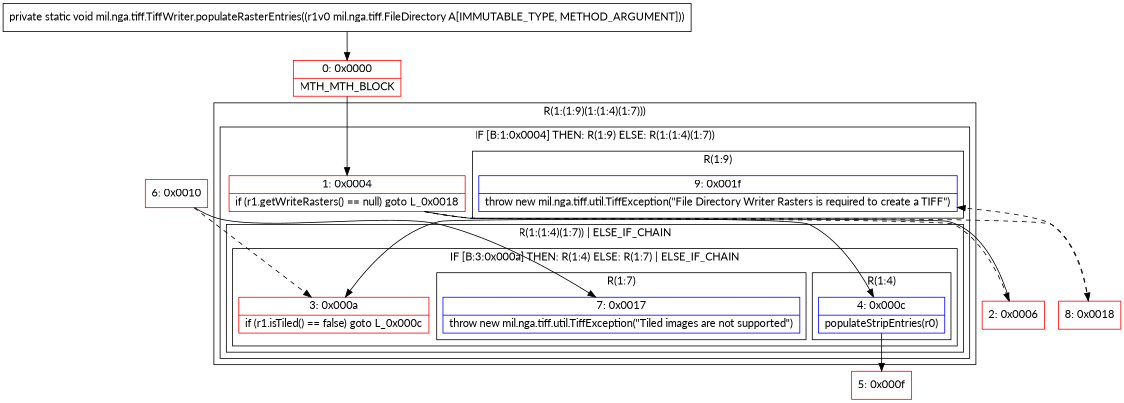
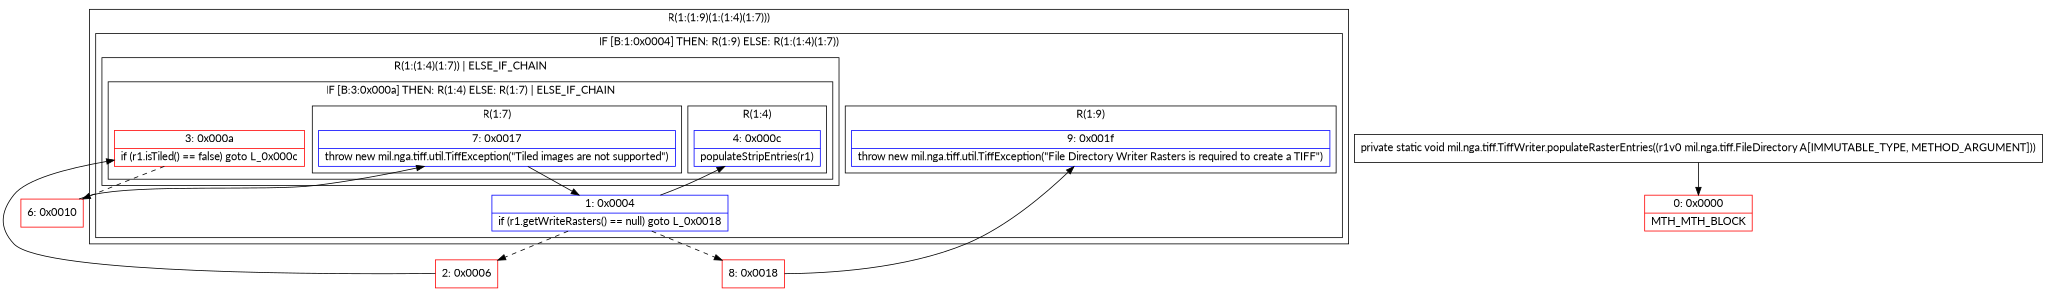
  digraph {
    fontname=Lato
    node [color=red fontname=Lato shape=record]
    edge [fontname=Lato]
    n1 [color=blue label="{9\:\ 0x001f|throw new mil.nga.tiff.util.TiffException(\"File Directory Writer Rasters is required to create a TIFF\")\l}"]
-   n2 [color=blue label="{4\:\ 0x000c|populateStripEntries(r0)\l}"]
+   n2 [color=blue label="{4\:\ 0x000c|populateStripEntries(r1)\l}"]
    n3 [color=blue label="{7\:\ 0x0017|throw new mil.nga.tiff.util.TiffException(\"Tiled images are not supported\")\l}"]
    n4 [label="{3\:\ 0x000a|if (r1.isTiled() == false) goto L_0x000c\l}"]
-   n5 [label="{1\:\ 0x0004|if (r1.getWriteRasters() == null) goto L_0x0018\l}"]
-   n6 [label="{5\:\ 0x000f}"]
+   n5 [color=blue label="{1\:\ 0x0004|if (r1.getWriteRasters() == null) goto L_0x0018\l}"]
    n7 [label="{6\:\ 0x0010}"]
    n8 [label="{2\:\ 0x0006}"]
    n9 [label="{8\:\ 0x0018}"]
    n10 [label="{0\:\ 0x0000|MTH_MTH_BLOCK\l}"]
    n11 [label="{private static void mil.nga.tiff.TiffWriter.populateRasterEntries((r1v0 mil.nga.tiff.FileDirectory A[IMMUTABLE_TYPE, METHOD_ARGUMENT])) }" color=""]
    subgraph cluster_1 {
      label="R(1:(1:9)(1:(1:4)(1:7)))"
      subgraph cluster_2 {
        label="IF [B:1:0x0004] THEN: R(1:9) ELSE: R(1:(1:4)(1:7))"
        n5
        subgraph cluster_3 {
          label="R(1:9)"
          n1
        }
        subgraph cluster_4 {
          label="R(1:(1:4)(1:7)) | ELSE_IF_CHAIN\l"
          subgraph cluster_5 {
            label="IF [B:3:0x000a] THEN: R(1:4) ELSE: R(1:7) | ELSE_IF_CHAIN\l"
            n4
            subgraph cluster_6 {
              label="R(1:4)"
              n2
            }
            subgraph cluster_7 {
              label="R(1:7)"
              n3
            }
          }
        }
      }
    }
-   n2 -> n6
-   n7 -> n4 [style=dashed]
+   n4 -> n7 [style=dashed]
    n5 -> n2
    n5 -> n8 [style=dashed]
    n5 -> n9 [style=dashed]
    n7 -> n3
    n8 -> n4
-   n9 -> n1 [style=dashed]
-   n10 -> n5
+   n9 -> n1
+   n3 -> n5
    n11 -> n10
  }
